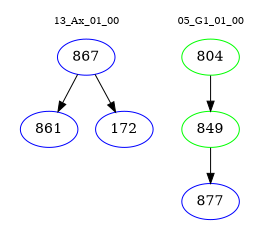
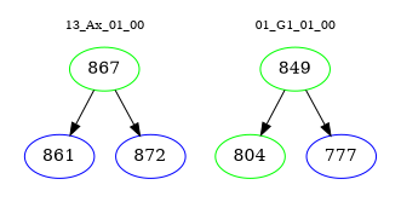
  digraph {
    node [color=blue]
    edge [color=black]
-   n1 [label=867]
+   n1 [color=green label=867]
    n2 [label=861]
-   n3 [label=172]
+   n3 [label=872]
    n4 [color=green label=849]
    n5 [color=green label=804]
-   n6 [label=877]
+   n6 [label=777]
    subgraph cluster_1 {
      color=white
      fontsize=10
      label="13_Ax_01_00"
      n1
      n2
      n3
    }
    subgraph cluster_2 {
      color=white
      fontsize=10
-     label="05_G1_01_00"
+     label="01_G1_01_00"
      n4
      n5
      n6
    }
    n1 -> n2
    n1 -> n3
-   n5 -> n4
+   n4 -> n5
    n4 -> n6
  }
